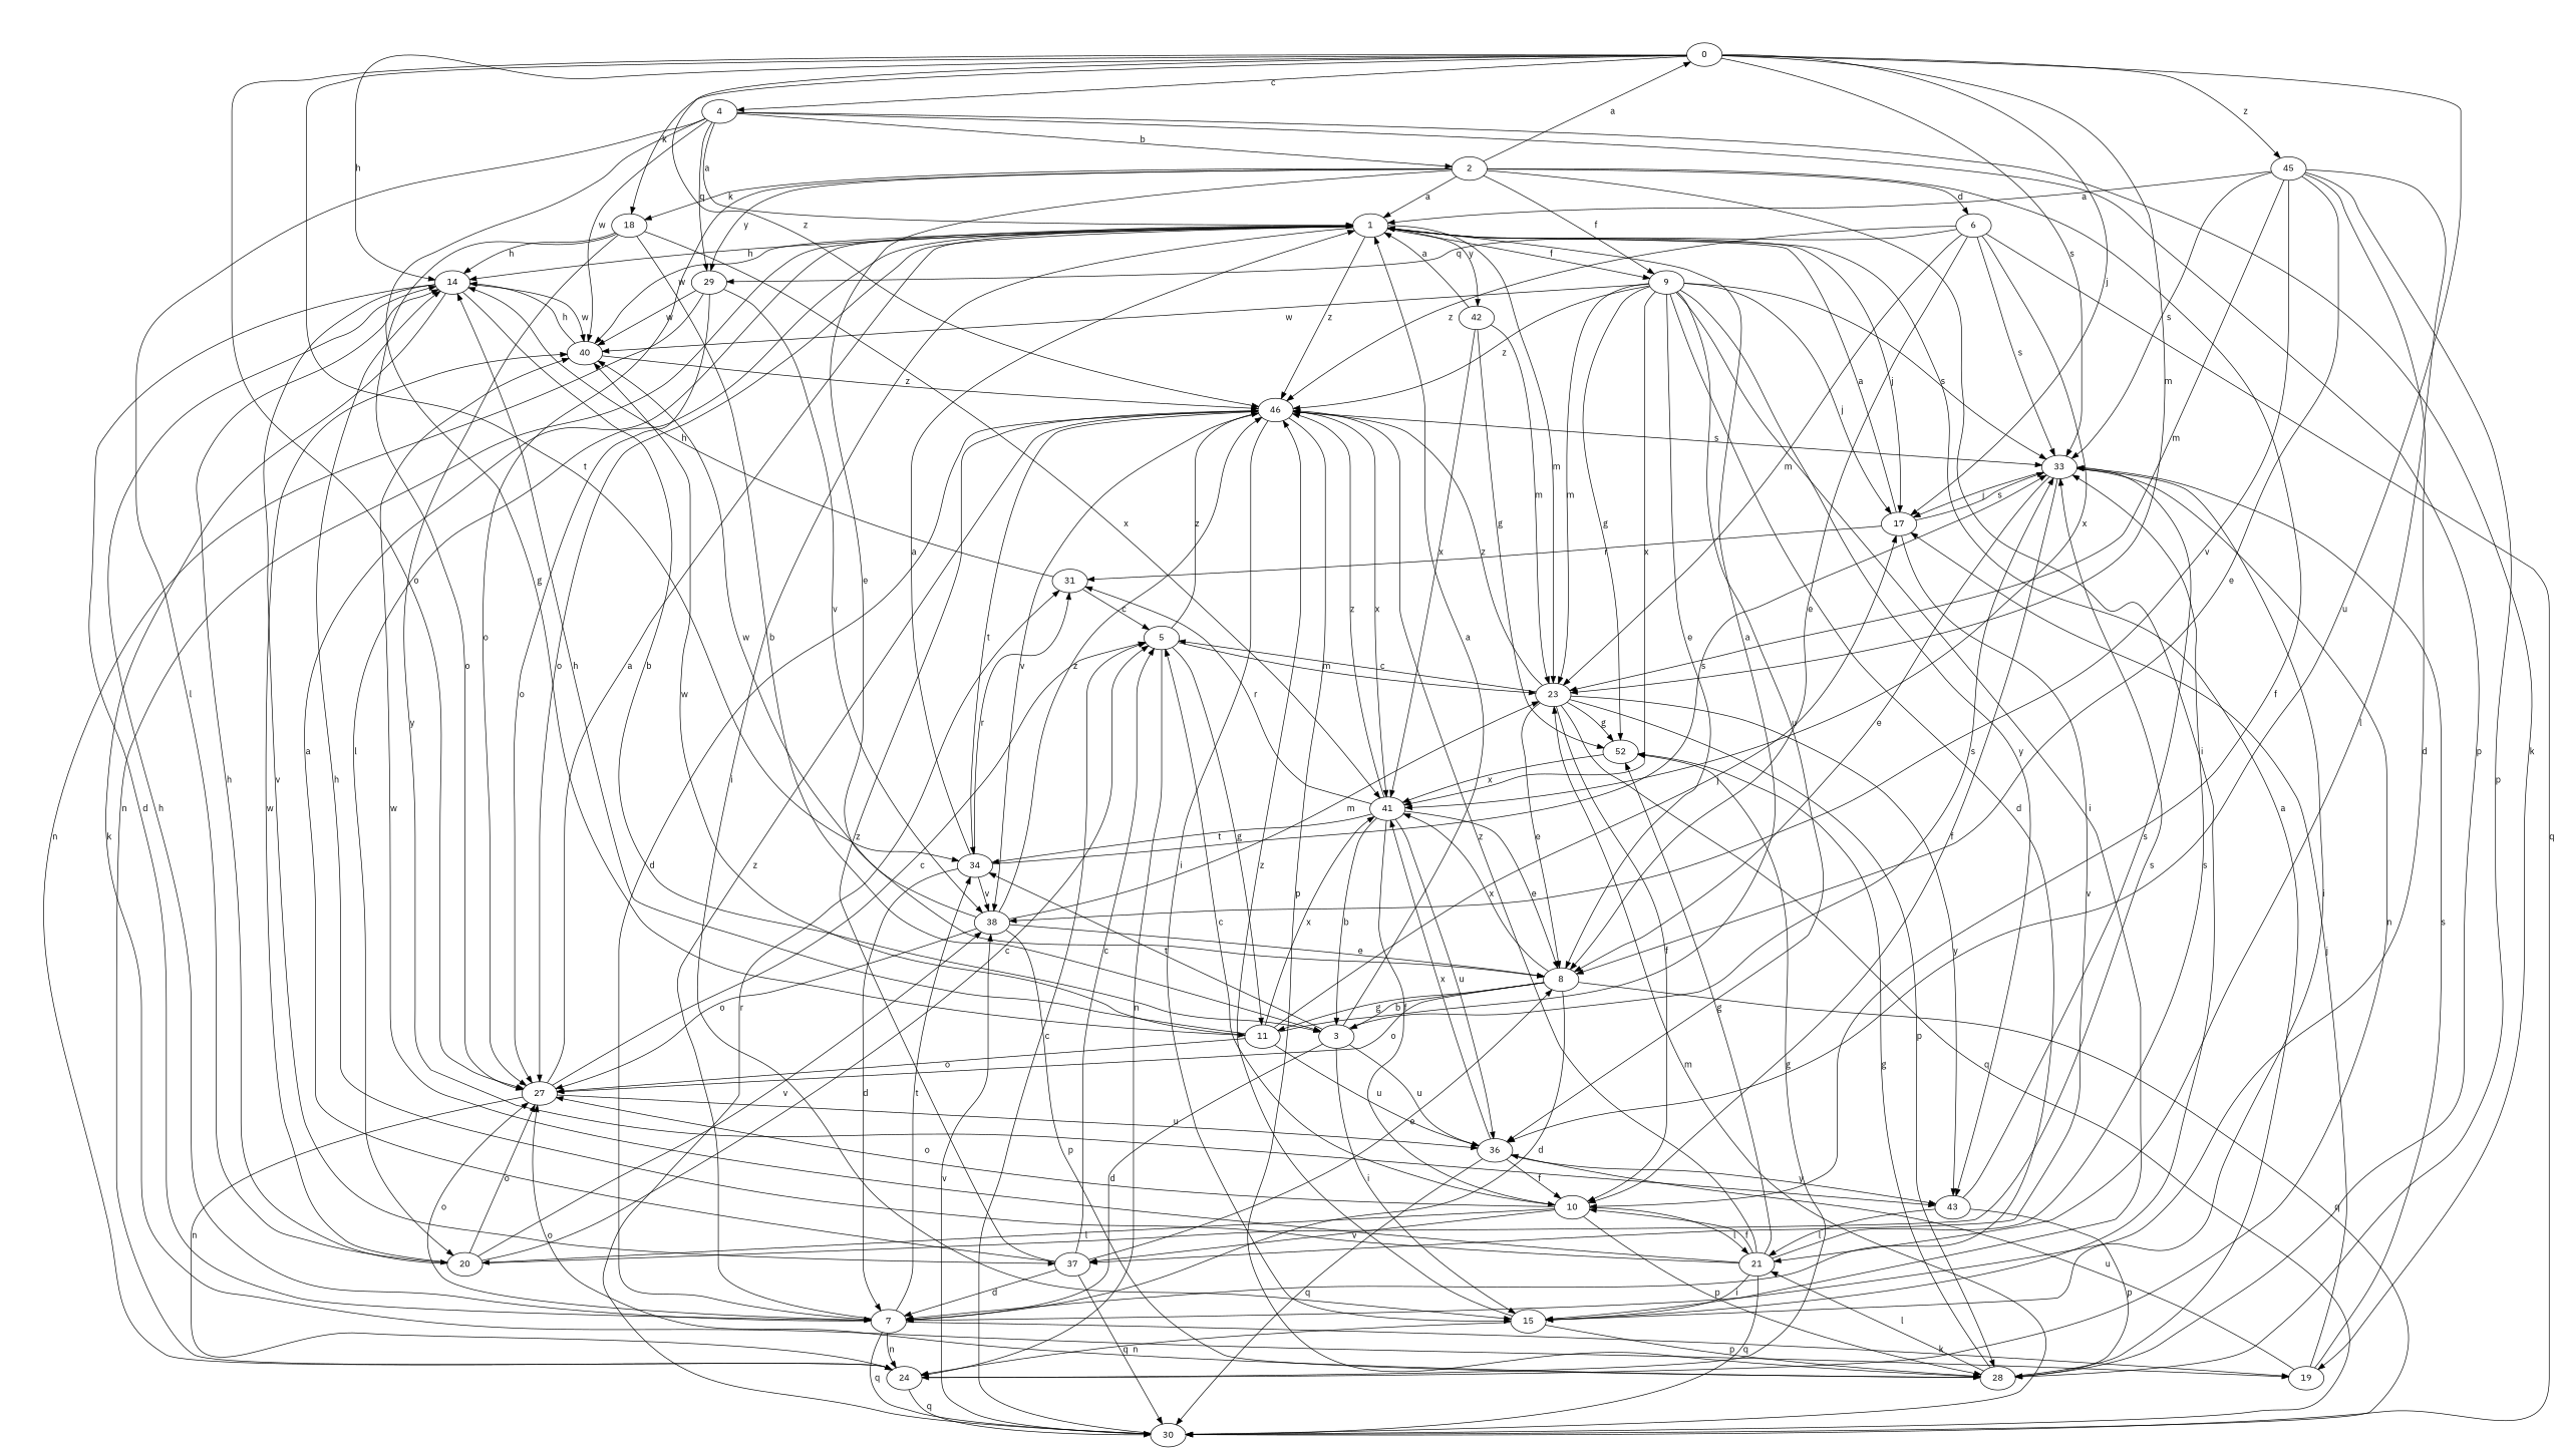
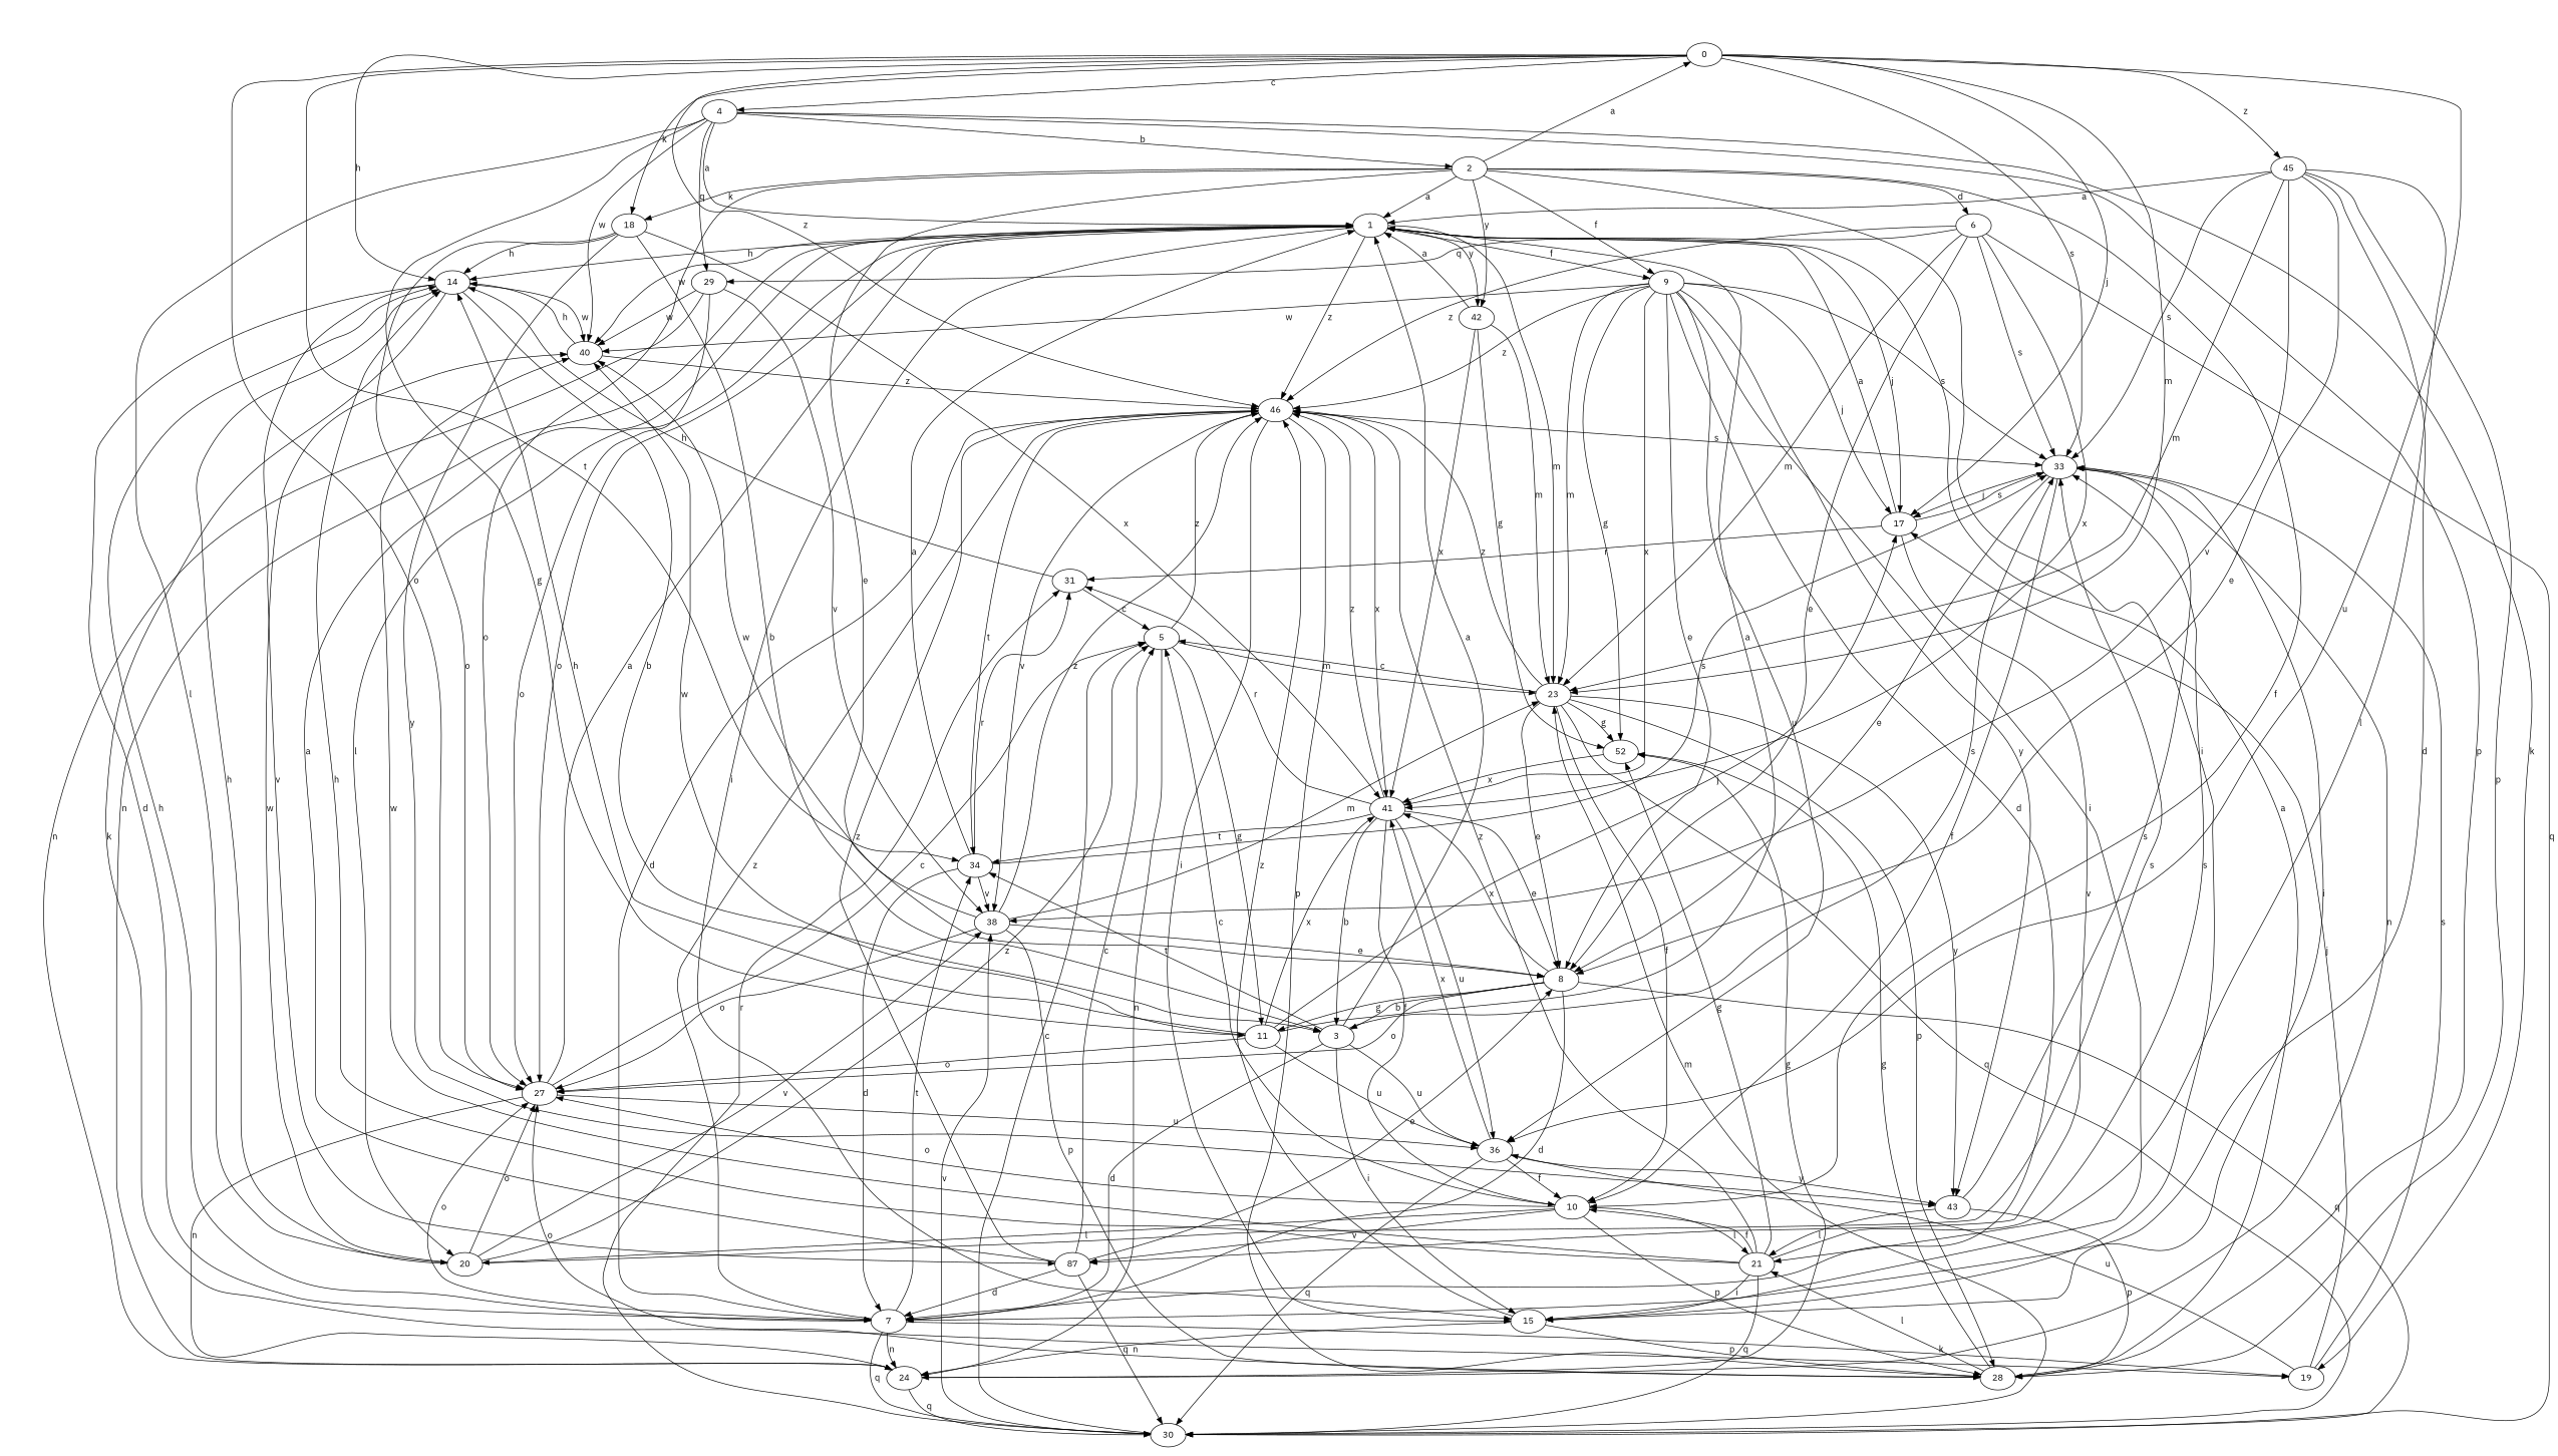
  strict digraph {
    fontname="IBM Plex Sans"
    node [fontname="IBM Plex Sans"]
    edge [fontname="IBM Plex Sans"]
    0
    4
    14
    17
    18
    23
    27
    33
    34
    36
    45
    46
    1
    20
    40
    2
    11
    19
    28
    29
    6
    8
    30
    41
    3
    7
-   37
+   37 [label=87]
    31
    43
    10
    5
    n32 [label=52]
    24
    15
    38
    21
    9
    42
    0 -> 4 [label=c]
    0 -> 14 [label=h]
    0 -> 17 [label=j]
    0 -> 18 [label=k]
    0 -> 23 [label=m]
    0 -> 27 [label=o]
    0 -> 33 [label=s]
    0 -> 34 [label=t]
    0 -> 36 [label=u]
    0 -> 45 [label=z]
    0 -> 46 [label=z]
    4 -> 1 [label=a]
    4 -> 20 [label=l]
    4 -> 40 [label=w]
    4 -> 2 [label=b]
    4 -> 11 [label=g]
    4 -> 19 [label=k]
    4 -> 28 [label=p]
    4 -> 29 [label=q]
    14 -> 40 [label=w]
    14 -> 19 [label=k]
    14 -> 3 [label=b]
    14 -> 7 [label=d]
    14 -> 37 [label=v]
    17 -> 33 [label=s]
    17 -> 1 [label=a]
    17 -> 37 [label=v]
    17 -> 31 [label=r]
    18 -> 14 [label=h]
    18 -> 27 [label=o]
    18 -> 41 [label=x]
    18 -> 3 [label=b]
    18 -> 43 [label=y]
    23 -> 46 [label=z]
    23 -> 28 [label=p]
    23 -> 8 [label=e]
    23 -> 30 [label=q]
    23 -> 43 [label=y]
    23 -> 10 [label=f]
    23 -> 5 [label=c]
    23 -> n32 [label=g]
    27 -> 36 [label=u]
    27 -> 1 [label=a]
    27 -> 5 [label=c]
    27 -> 24 [label=n]
    33 -> 17 [label=j]
    33 -> 8 [label=e]
    33 -> 10 [label=f]
    33 -> 24 [label=n]
    33 -> 15 [label=i]
    34 -> 33 [label=s]
    34 -> 1 [label=a]
    34 -> 7 [label=d]
    34 -> 31 [label=r]
    34 -> 38 [label=v]
    36 -> 30 [label=q]
    36 -> 41 [label=x]
    36 -> 43 [label=y]
    36 -> 10 [label=f]
    45 -> 23 [label=m]
    45 -> 33 [label=s]
    45 -> 1 [label=a]
    45 -> 28 [label=p]
    45 -> 8 [label=e]
    45 -> 7 [label=d]
    45 -> 38 [label=v]
    45 -> 21 [label=l]
    46 -> 33 [label=s]
    46 -> 34 [label=t]
    46 -> 28 [label=p]
    46 -> 41 [label=x]
    46 -> 7 [label=d]
    46 -> 15 [label=i]
    46 -> 38 [label=v]
    1 -> 14 [label=h]
    1 -> 17 [label=j]
    1 -> 23 [label=m]
    1 -> 27 [label=o]
    1 -> 46 [label=z]
    1 -> 20 [label=l]
    1 -> 40 [label=w]
    1 -> 24 [label=n]
    1 -> 15 [label=i]
    1 -> 9 [label=f]
    1 -> 42 [label=y]
    20 -> 14 [label=h]
    20 -> 27 [label=o]
    20 -> 33 [label=s]
    20 -> 40 [label=w]
-   20 -> 5 [label=c]
+   20 -> 5 [label=z]
    20 -> 38 [label=v]
    40 -> 14 [label=h]
    40 -> 46 [label=z]
    2 -> 0 [label=a]
    2 -> 18 [label=k]
    2 -> 27 [label=o]
    2 -> 1 [label=a]
    2 -> 6 [label=d]
    2 -> 8 [label=e]
    2 -> 10 [label=f]
    2 -> 15 [label=i]
    2 -> 9 [label=f]
-   2 -> 29 [label=y]
+   2 -> 42 [label=y]
    11 -> 14 [label=h]
    11 -> 17 [label=j]
    11 -> 27 [label=o]
    11 -> 36 [label=u]
    11 -> 1 [label=a]
    11 -> 40 [label=w]
    11 -> 41 [label=x]
    19 -> 17 [label=j]
    19 -> 33 [label=s]
    19 -> 36 [label=u]
    28 -> 27 [label=o]
    28 -> 1 [label=a]
    28 -> n32 [label=g]
    28 -> 21 [label=l]
    29 -> 27 [label=o]
    29 -> 40 [label=w]
    29 -> 24 [label=n]
    29 -> 38 [label=v]
    6 -> 23 [label=m]
    6 -> 33 [label=s]
    6 -> 46 [label=z]
    6 -> 29 [label=q]
    6 -> 8 [label=e]
    6 -> 30 [label=q]
    6 -> 41 [label=x]
    8 -> 27 [label=o]
    8 -> 11 [label=g]
    8 -> 30 [label=q]
    8 -> 41 [label=x]
    8 -> 3 [label=b]
    8 -> 7 [label=d]
    30 -> 23 [label=m]
    30 -> 31 [label=r]
    30 -> 5 [label=c]
    30 -> 38 [label=v]
    41 -> 34 [label=t]
    41 -> 36 [label=u]
    41 -> 46 [label=z]
    41 -> 8 [label=e]
    41 -> 3 [label=b]
    41 -> 31 [label=r]
    41 -> 10 [label=f]
    3 -> 33 [label=s]
    3 -> 34 [label=t]
    3 -> 36 [label=u]
    3 -> 1 [label=a]
    3 -> 7 [label=d]
    3 -> 15 [label=i]
    7 -> 14 [label=h]
    7 -> 27 [label=o]
    7 -> 34 [label=t]
    7 -> 46 [label=z]
    7 -> 19 [label=k]
    7 -> 30 [label=q]
    7 -> 24 [label=n]
    37 -> 46 [label=z]
    37 -> 1 [label=a]
    37 -> 8 [label=e]
    37 -> 30 [label=q]
    37 -> 7 [label=d]
    37 -> 5 [label=c]
    31 -> 14 [label=h]
    31 -> 5 [label=c]
    43 -> 33 [label=s]
    43 -> 28 [label=p]
    43 -> 21 [label=l]
    10 -> 27 [label=o]
    10 -> 20 [label=l]
    10 -> 28 [label=p]
    10 -> 37 [label=v]
    10 -> 5 [label=c]
    10 -> 21 [label=l]
    5 -> 23 [label=m]
    5 -> 46 [label=z]
    5 -> 11 [label=g]
    5 -> 24 [label=n]
    n32 -> 41 [label=x]
    24 -> 30 [label=q]
    24 -> n32 [label=g]
    15 -> 46 [label=z]
    15 -> 28 [label=p]
    15 -> 24 [label=n]
    38 -> 23 [label=m]
    38 -> 27 [label=o]
    38 -> 46 [label=z]
    38 -> 40 [label=w]
    38 -> 28 [label=p]
    38 -> 8 [label=e]
    21 -> 14 [label=h]
    21 -> 33 [label=s]
    21 -> 46 [label=z]
    21 -> 40 [label=w]
    21 -> 30 [label=q]
    21 -> 10 [label=f]
    21 -> n32 [label=g]
    21 -> 15 [label=i]
    9 -> 17 [label=j]
    9 -> 23 [label=m]
    9 -> 33 [label=s]
    9 -> 36 [label=u]
    9 -> 46 [label=z]
    9 -> 40 [label=w]
    9 -> 8 [label=e]
    9 -> 41 [label=x]
    9 -> 7 [label=d]
    9 -> 43 [label=y]
    9 -> n32 [label=g]
    9 -> 15 [label=i]
    42 -> 23 [label=m]
    42 -> 1 [label=a]
    42 -> 41 [label=x]
    42 -> n32 [label=g]
  }
